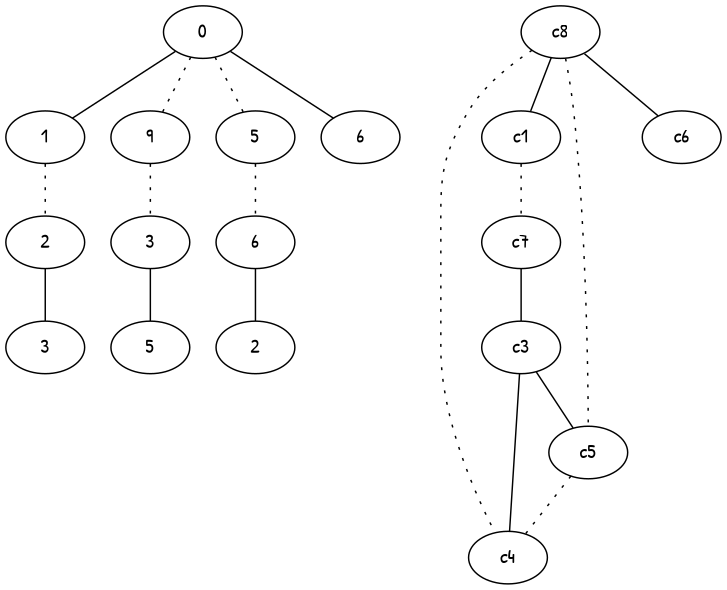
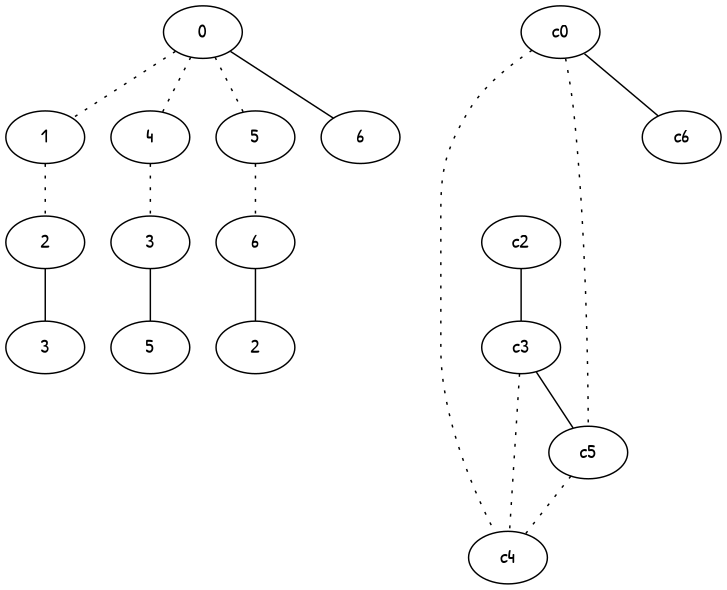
  graph {
    fontname="Patrick Hand"
    node [fontname="Patrick Hand"]
    edge [fontname="Patrick Hand" style=dotted]
    n1 [label=0]
    n2 [label=1]
-   n3 [label=9]
+   n3 [label=4]
    n4 [label=5]
    n5 [label=6]
    n6 [label=2]
    n7 [label=3]
    n8 [label=6]
    n9 [label=3]
    n10 [label=5]
    n11 [label=2]
-   c0 [label=c8]
-   c1
+   c0
    c4
    c5
    c6
-   c2 [label=c7]
+   c2
    c3
-   n1 -- n2 [style=""]
+   n1 -- n2
    n1 -- n3
    n1 -- n4
    n1 -- n5 [style=""]
    n2 -- n6
    n3 -- n7
    n4 -- n8
    n6 -- n9 [style=""]
    n7 -- n10 [style=""]
    n8 -- n11 [style=""]
-   c0 -- c1 [style=""]
    c0 -- c4
    c0 -- c5
    c0 -- c6 [style=""]
-   c1 -- c2
    c5 -- c4
    c2 -- c3 [style=""]
-   c3 -- c4 [style=solid]
+   c3 -- c4
    c3 -- c5 [style=""]
  }
